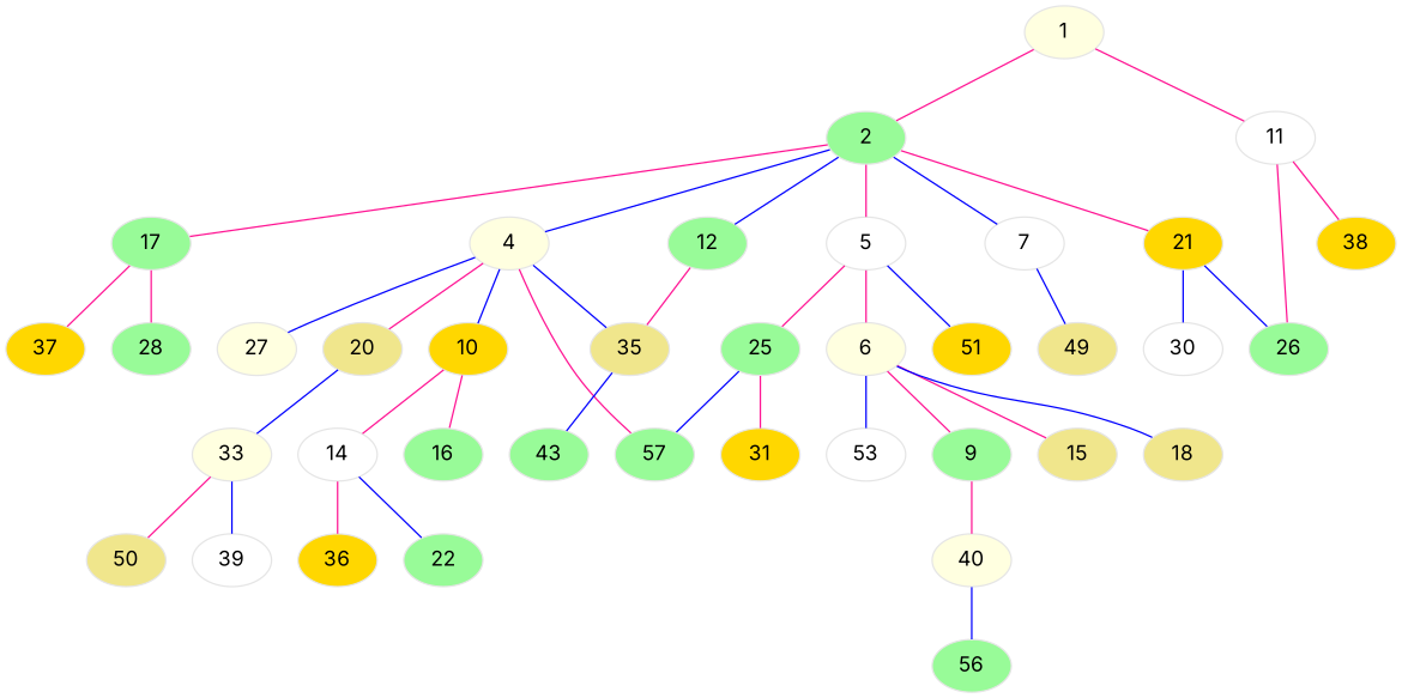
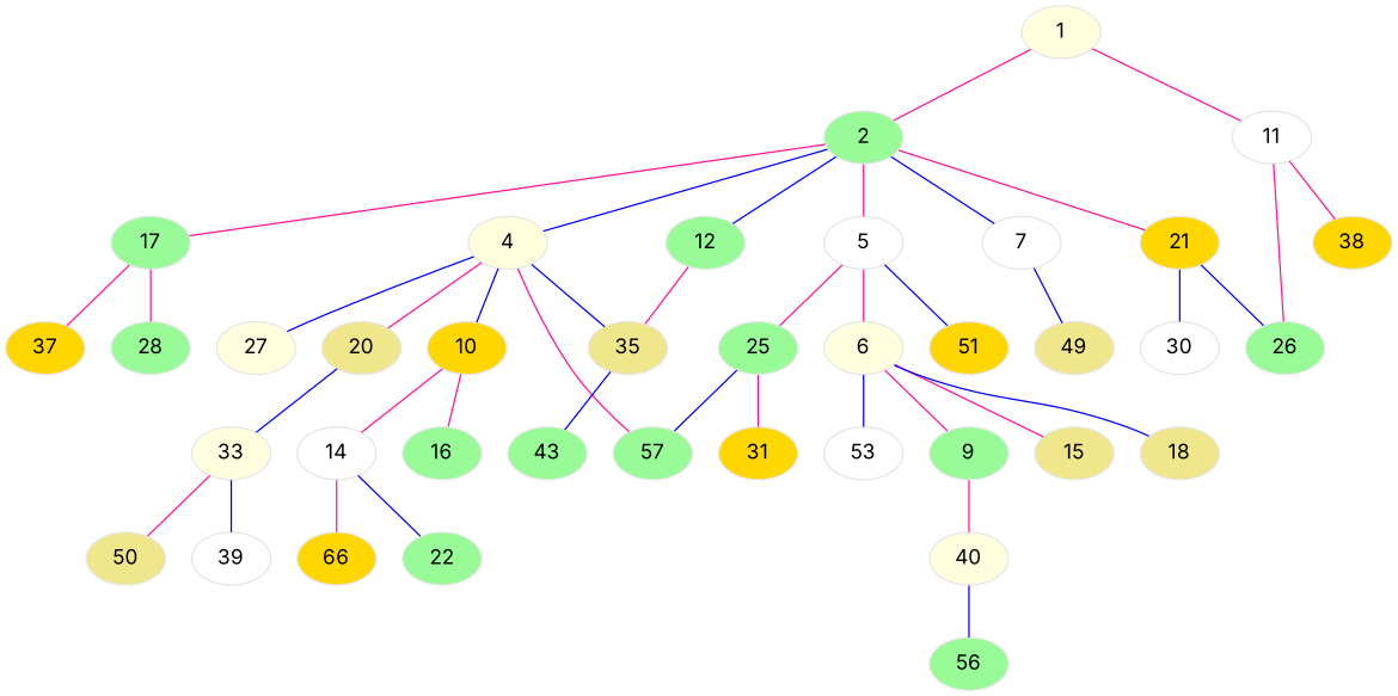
  graph {
    fontname=Inter
    node [color=gray90 fillcolor=palegreen fontname=Inter style=filled]
    edge [color=deeppink fontname=Inter]
    2 [super="+3"]
    4 [fillcolor=lightyellow super="+8"]
    5 [fillcolor=white]
    7 [fillcolor=white super="+24"]
    12 [super="+41"]
    17 [super="+42"]
    21 [fillcolor=gold super="+34"]
    1 [fillcolor=lightyellow]
    11 [fillcolor=white super="+19"]
    26
    38 [fillcolor=gold super="+52"]
    10 [fillcolor=gold super="+23"]
    20 [fillcolor=khaki]
    27 [fillcolor=lightyellow]
    35 [fillcolor=khaki super="+54"]
    57
    6 [fillcolor=lightyellow super="+13"]
    25 [super="+48"]
    51 [fillcolor=gold super="+55"]
    49 [fillcolor=khaki]
    28
    37 [fillcolor=gold]
    30 [fillcolor=white super="+46"]
    14 [fillcolor=white super="+32"]
    16
    33 [fillcolor=lightyellow super="+47"]
    43
    9
    15 [fillcolor=khaki super="+29"]
    18 [fillcolor=khaki]
    53 [fillcolor=white]
    31 [fillcolor=gold super="+45"]
    40 [fillcolor=lightyellow super="+44"]
    56
    22
-   36 [fillcolor=gold]
+   36 [fillcolor=gold label=66]
    39 [fillcolor=white]
    50 [fillcolor=khaki]
    2 -- 4 [color=blue]
    2 -- 5
    2 -- 7 [color=blue]
    2 -- 12 [color=blue]
    2 -- 17
    2 -- 21
    4 -- 10 [color=blue]
    4 -- 20
    4 -- 27 [color=blue]
    4 -- 35 [color=blue]
    4 -- 57
    5 -- 6
    5 -- 25
    5 -- 51 [color=blue]
    7 -- 49 [color=blue]
    12 -- 35
    17 -- 28
    17 -- 37
    21 -- 26 [color=blue]
    21 -- 30 [color=blue]
    1 -- 2
    1 -- 11
    11 -- 26
    11 -- 38
    10 -- 14
    10 -- 16
    20 -- 33 [color=blue]
    35 -- 43 [color=blue]
    6 -- 9
    6 -- 15
    6 -- 18 [color=blue]
    6 -- 53 [color=blue]
    25 -- 57 [color=blue]
    25 -- 31
    14 -- 22 [color=blue]
    14 -- 36
    33 -- 39 [color=blue]
    33 -- 50
    9 -- 40
    40 -- 56 [color=blue]
  }
